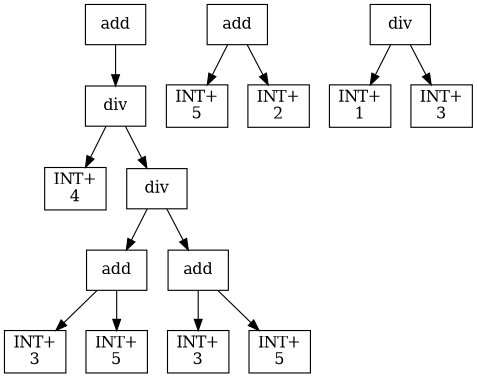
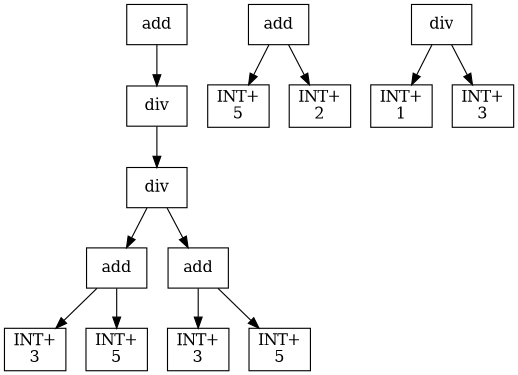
  digraph {
    node [shape=box]
    n1 [label=add]
    n2 [label=div]
-   n3 [label="INT+\n4"]
    n4 [label=div]
    n5 [label=add]
    n6 [label=add]
    n7 [label="INT+\n3"]
    n8 [label="INT+\n5"]
    n9 [label="INT+\n3"]
    n10 [label="INT+\n5"]
    n11 [label=add]
    n12 [label="INT+\n5"]
    n13 [label="INT+\n2"]
    n14 [label=div]
    n15 [label="INT+\n1"]
    n16 [label="INT+\n3"]
    n1 -> n2
-   n2 -> n3
    n2 -> n4
    n4 -> n5
    n4 -> n6
    n5 -> n7
    n5 -> n8
    n6 -> n9
    n6 -> n10
    n11 -> n12
    n11 -> n13
    n14 -> n15
    n14 -> n16
  }
